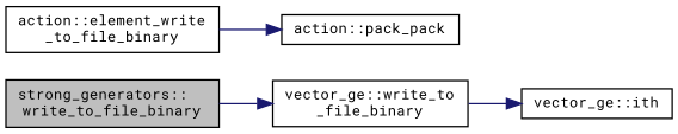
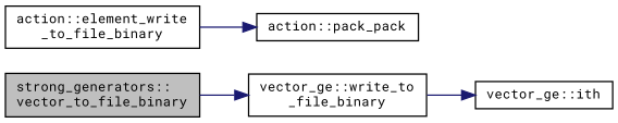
  digraph {
    fontname="Roboto Mono"
    rankdir=LR
    node [color=black fillcolor=white fontname="Roboto Mono" fontsize=10 shape=record style=filled]
    edge [color=midnightblue fontname="Roboto Mono" fontsize=10 labelfontname=Helvetica labelfontsize=10 style=solid]
-   n1 [fillcolor=grey75 fontcolor=black height=0.2 label="strong_generators::\lwrite_to_file_binary" width=0.4]
+   n1 [fillcolor=grey75 fontcolor=black height=0.2 label="strong_generators::\lvector_to_file_binary" width=0.4]
    n2 [height=0.2 label="vector_ge::write_to\l_file_binary" width=0.4]
    n3 [height=0.2 label="vector_ge::ith" width=0.4]
    n4 [height=0.2 label="action::element_write\l_to_file_binary" width=0.4]
    n5 [height=0.2 label="action::pack_pack" width=0.4]
    n1 -> n2
    n2 -> n3
    n4 -> n5
  }
